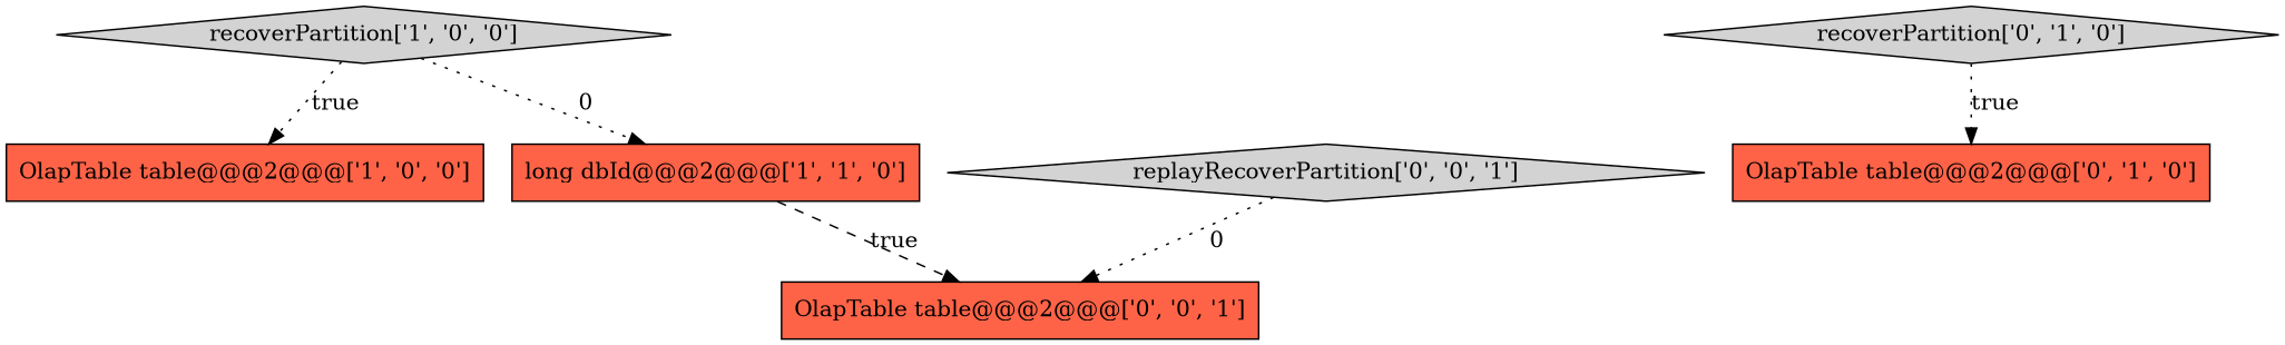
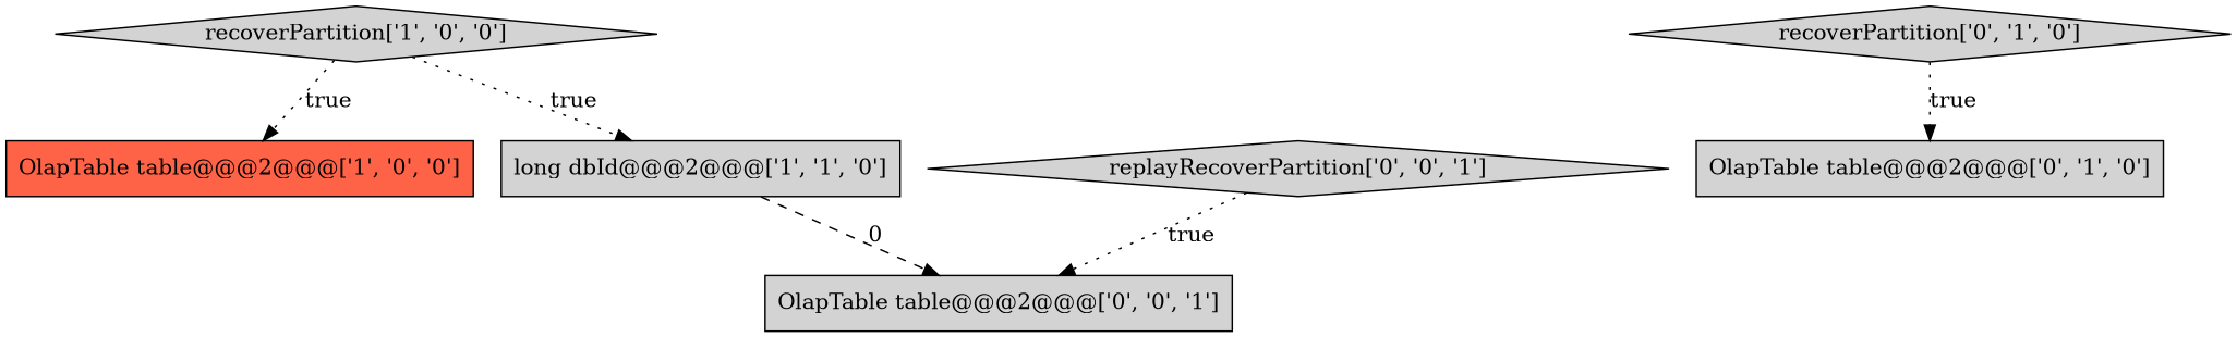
  digraph {
    node [fillcolor=tomato shape=box style=filled]
    edge [style=dotted]
    n1 [label="OlapTable table@@@2@@@['1', '0', '0']"]
-   n2 [label="OlapTable table@@@2@@@['0', '1', '0']"]
+   n2 [fillcolor=lightgray label="OlapTable table@@@2@@@['0', '1', '0']"]
    n3 [fillcolor=lightgray label="replayRecoverPartition['0', '0', '1']" shape=diamond]
-   n4 [label="OlapTable table@@@2@@@['0', '0', '1']"]
+   n4 [fillcolor=lightgray label="OlapTable table@@@2@@@['0', '0', '1']"]
    n5 [fillcolor=lightgray label="recoverPartition['1', '0', '0']" shape=diamond]
-   n6 [label="long dbId@@@2@@@['1', '1', '0']"]
+   n6 [fillcolor=lightgray label="long dbId@@@2@@@['1', '1', '0']"]
    n7 [fillcolor=lightgray label="recoverPartition['0', '1', '0']" shape=diamond]
-   n3 -> n4 [label=0]
+   n3 -> n4 [label=true]
    n5 -> n1 [label=true]
-   n5 -> n6 [label=0]
-   n6 -> n4 [label=true style=dashed]
+   n5 -> n6 [label=true]
+   n6 -> n4 [label=0 style=dashed]
    n7 -> n2 [label=true]
  }
